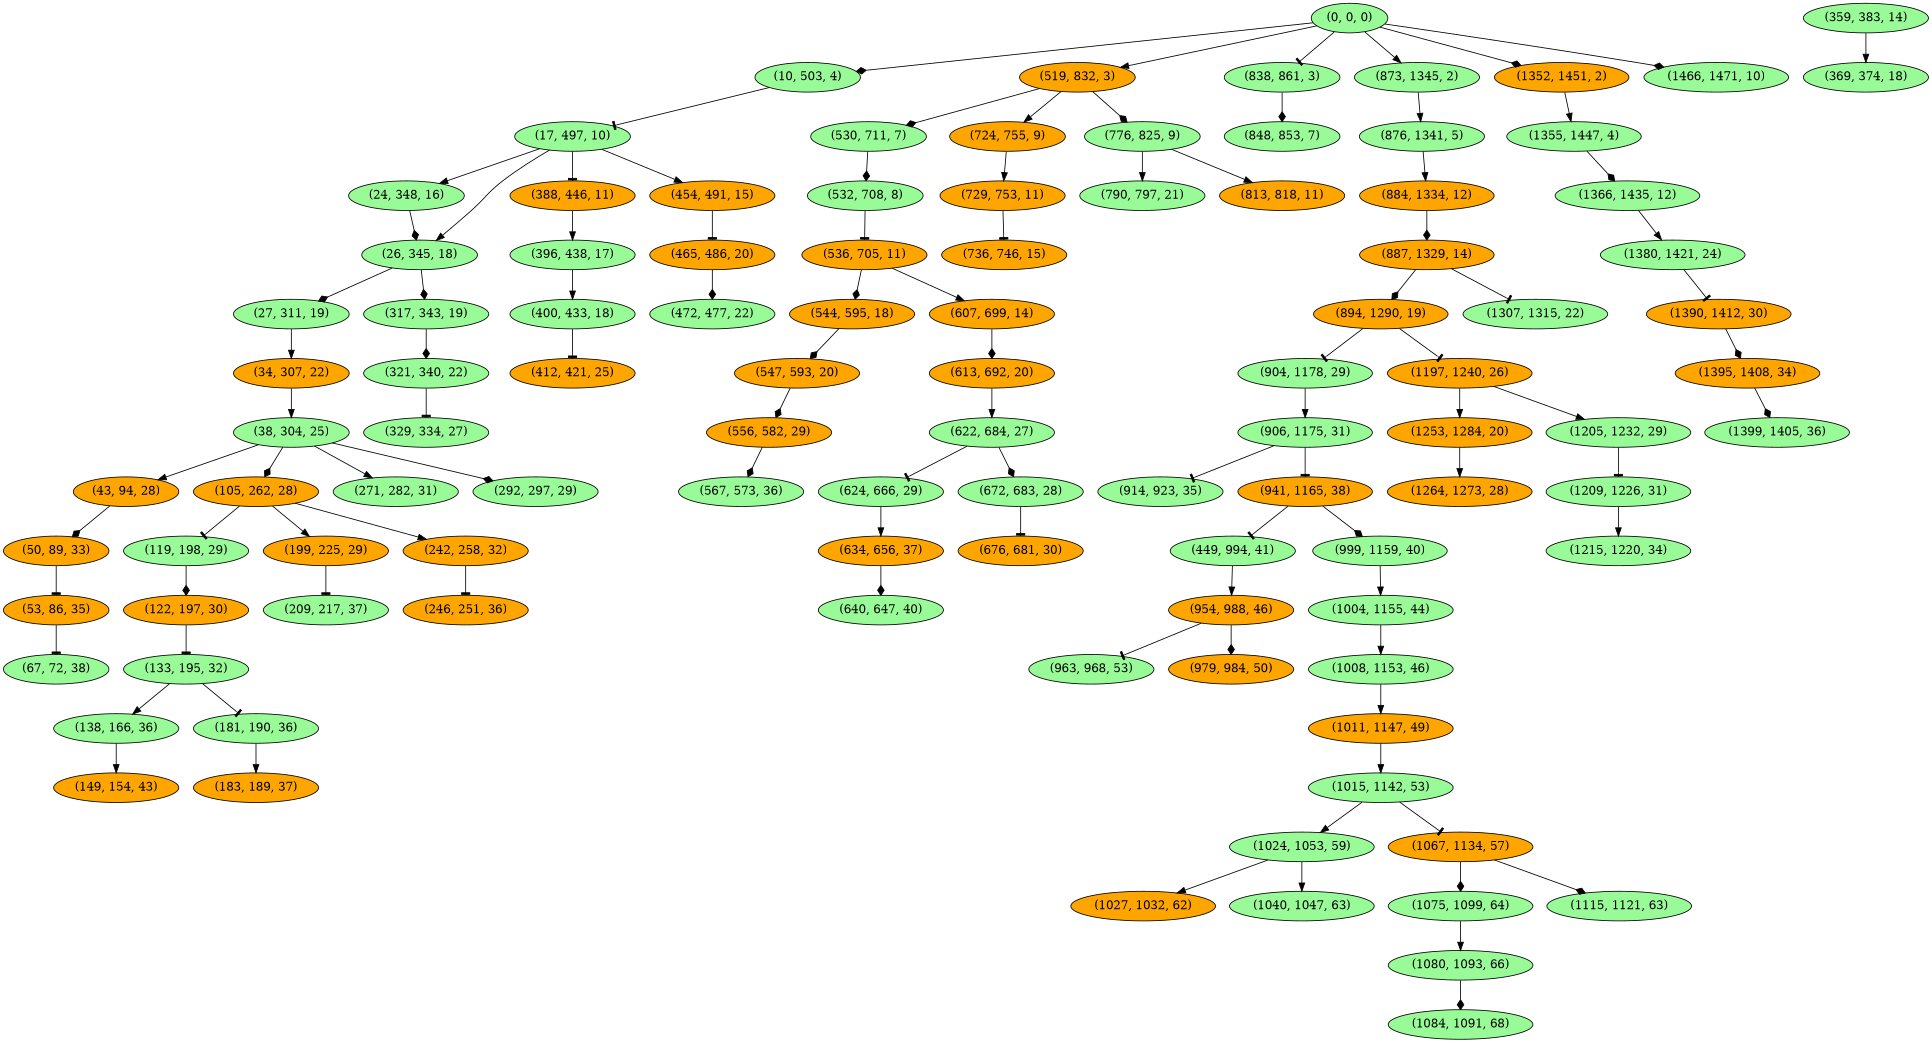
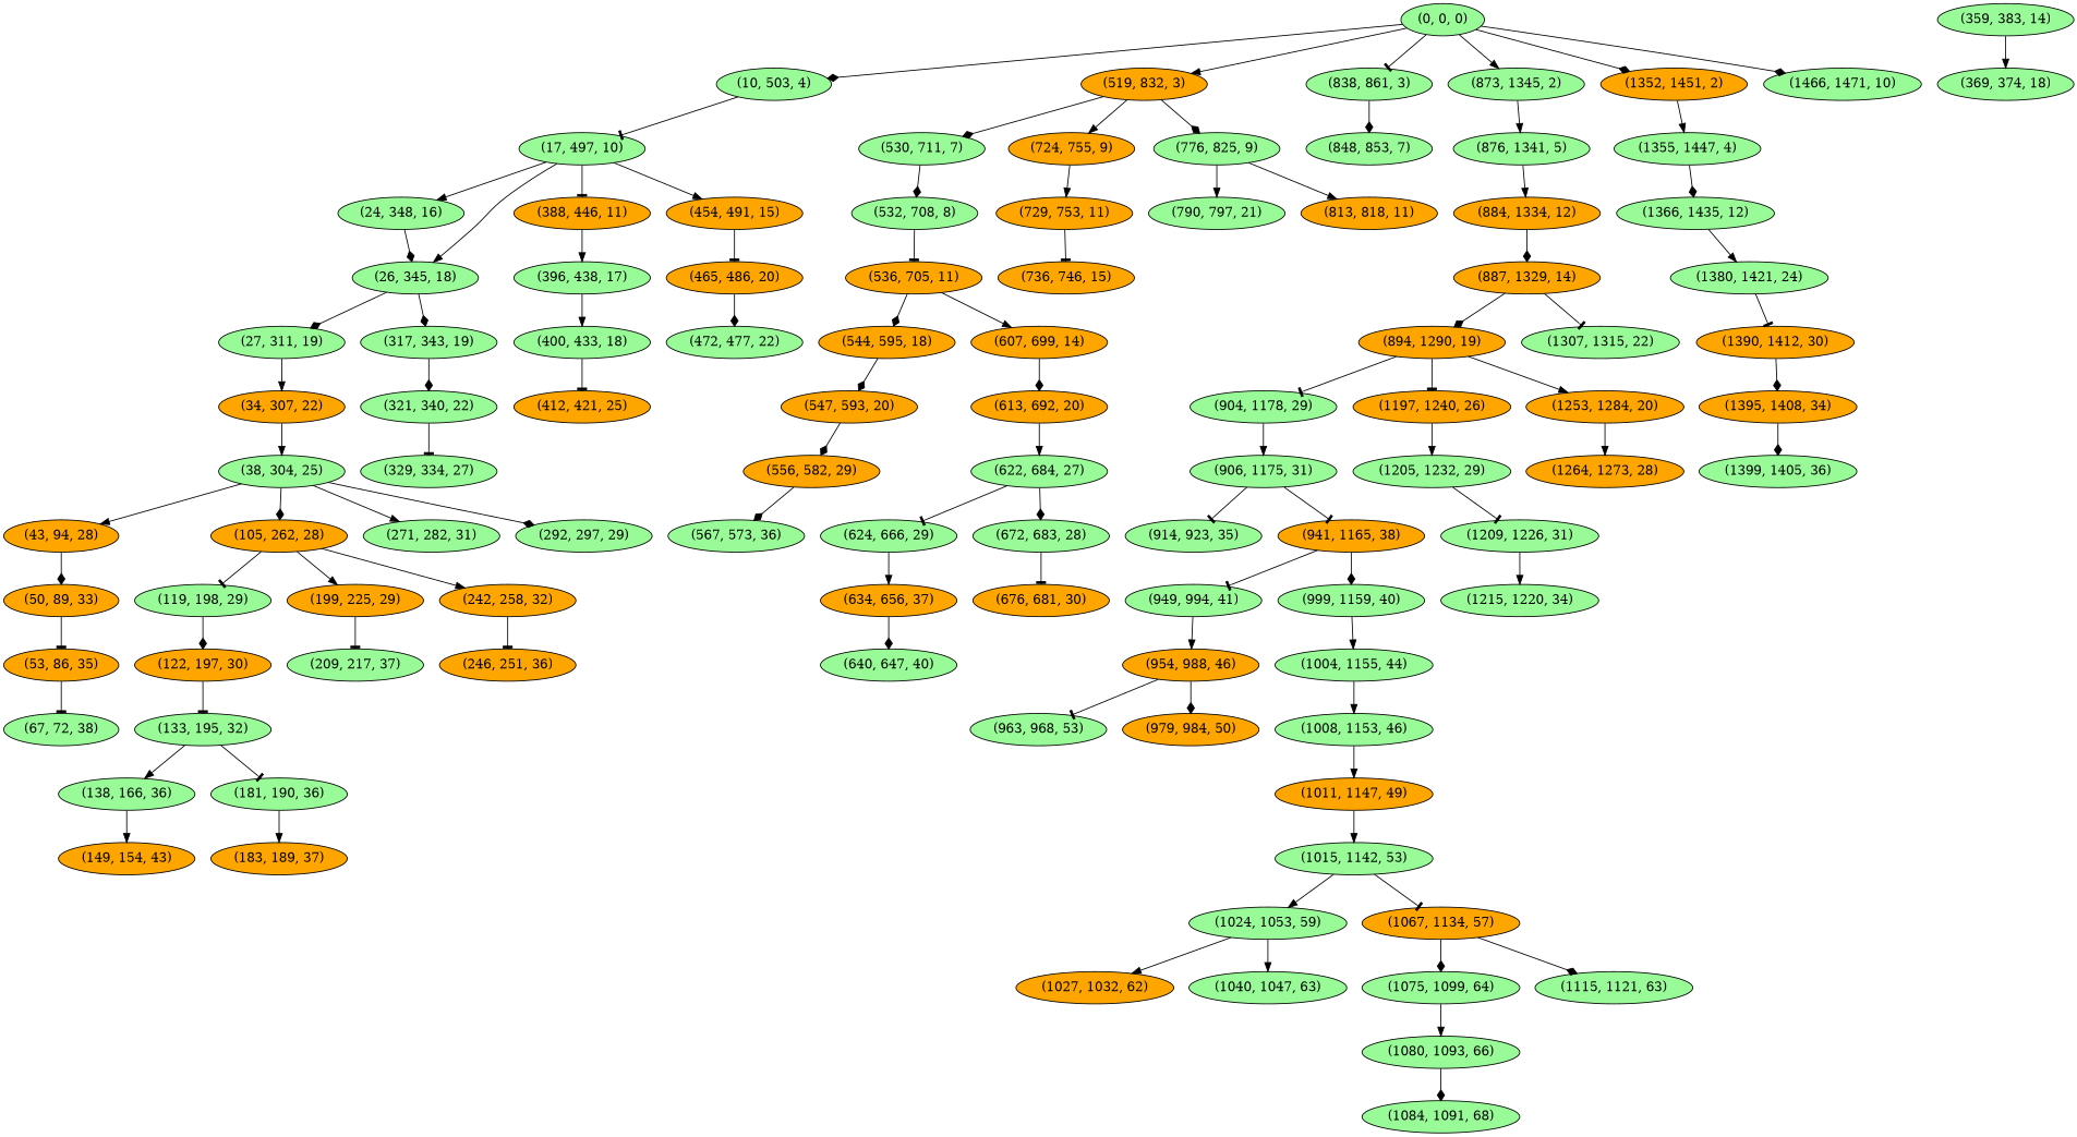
  digraph {
    node [fillcolor=palegreen style=filled]
    edge [arrowhead=normal]
    "(0, 0, 0)"
    "(10, 503, 4)"
    "(519, 832, 3)" [fillcolor=orange]
    "(838, 861, 3)"
    "(873, 1345, 2)"
    "(1352, 1451, 2)" [fillcolor=orange]
    "(1466, 1471, 10)"
    "(17, 497, 10)"
    "(530, 711, 7)"
    "(724, 755, 9)" [fillcolor=orange]
    "(776, 825, 9)"
    "(848, 853, 7)"
    "(876, 1341, 5)"
    "(1355, 1447, 4)"
    "(24, 348, 16)"
    "(388, 446, 11)" [fillcolor=orange]
    "(454, 491, 15)" [fillcolor=orange]
    "(26, 345, 18)"
    "(359, 383, 14)"
    "(369, 374, 18)"
    "(396, 438, 17)"
    "(465, 486, 20)" [fillcolor=orange]
    "(27, 311, 19)"
    "(317, 343, 19)"
    "(34, 307, 22)" [fillcolor=orange]
    "(321, 340, 22)"
    "(38, 304, 25)"
    "(43, 94, 28)" [fillcolor=orange]
    "(105, 262, 28)" [fillcolor=orange]
    "(271, 282, 31)"
    "(292, 297, 29)"
    "(50, 89, 33)" [fillcolor=orange]
    "(119, 198, 29)"
    "(199, 225, 29)" [fillcolor=orange]
    "(242, 258, 32)" [fillcolor=orange]
    "(53, 86, 35)" [fillcolor=orange]
    "(67, 72, 38)"
    "(122, 197, 30)" [fillcolor=orange]
    "(209, 217, 37)"
    "(246, 251, 36)" [fillcolor=orange]
    "(133, 195, 32)"
    "(138, 166, 36)"
    "(181, 190, 36)"
    "(149, 154, 43)" [fillcolor=orange]
    "(183, 189, 37)" [fillcolor=orange]
    "(329, 334, 27)"
    "(400, 433, 18)"
    "(412, 421, 25)" [fillcolor=orange]
    "(472, 477, 22)"
    "(532, 708, 8)"
    "(729, 753, 11)" [fillcolor=orange]
    "(790, 797, 21)"
    "(813, 818, 11)" [fillcolor=orange]
    "(536, 705, 11)" [fillcolor=orange]
    "(544, 595, 18)" [fillcolor=orange]
    "(607, 699, 14)" [fillcolor=orange]
    "(547, 593, 20)" [fillcolor=orange]
    "(613, 692, 20)" [fillcolor=orange]
    "(556, 582, 29)" [fillcolor=orange]
    "(567, 573, 36)"
    "(622, 684, 27)"
    "(624, 666, 29)"
    "(672, 683, 28)"
    "(634, 656, 37)" [fillcolor=orange]
    "(676, 681, 30)" [fillcolor=orange]
    "(640, 647, 40)"
    "(736, 746, 15)" [fillcolor=orange]
    "(884, 1334, 12)" [fillcolor=orange]
    "(887, 1329, 14)" [fillcolor=orange]
    "(894, 1290, 19)" [fillcolor=orange]
    "(1307, 1315, 22)"
    "(904, 1178, 29)"
    "(1197, 1240, 26)" [fillcolor=orange]
    "(1253, 1284, 20)" [fillcolor=orange]
    "(906, 1175, 31)"
    "(1205, 1232, 29)"
    "(1264, 1273, 28)" [fillcolor=orange]
    "(914, 923, 35)"
    "(941, 1165, 38)" [fillcolor=orange]
-   "(949, 994, 41)" [label="(449, 994, 41)"]
+   "(949, 994, 41)"
    "(999, 1159, 40)"
    "(954, 988, 46)" [fillcolor=orange]
    "(1004, 1155, 44)"
    "(963, 968, 53)"
    "(979, 984, 50)" [fillcolor=orange]
    "(1008, 1153, 46)"
    "(1011, 1147, 49)" [fillcolor=orange]
    "(1015, 1142, 53)"
    "(1024, 1053, 59)"
    "(1067, 1134, 57)" [fillcolor=orange]
    "(1027, 1032, 62)" [fillcolor=orange]
    "(1040, 1047, 63)"
    "(1075, 1099, 64)"
    n94 [label="(1115, 1121, 63)"]
    "(1080, 1093, 66)"
    "(1084, 1091, 68)"
    "(1209, 1226, 31)"
    "(1215, 1220, 34)"
    "(1366, 1435, 12)"
    "(1380, 1421, 24)"
    "(1390, 1412, 30)" [fillcolor=orange]
    "(1395, 1408, 34)" [fillcolor=orange]
    "(1399, 1405, 36)"
    "(0, 0, 0)" -> "(10, 503, 4)" [arrowhead=diamond]
    "(0, 0, 0)" -> "(519, 832, 3)"
    "(0, 0, 0)" -> "(838, 861, 3)" [arrowhead=tee]
    "(0, 0, 0)" -> "(873, 1345, 2)"
    "(0, 0, 0)" -> "(1352, 1451, 2)" [arrowhead=diamond]
    "(0, 0, 0)" -> "(1466, 1471, 10)" [arrowhead=diamond]
    "(10, 503, 4)" -> "(17, 497, 10)" [arrowhead=tee]
    "(519, 832, 3)" -> "(530, 711, 7)" [arrowhead=diamond]
    "(519, 832, 3)" -> "(724, 755, 9)"
    "(519, 832, 3)" -> "(776, 825, 9)" [arrowhead=diamond]
    "(838, 861, 3)" -> "(848, 853, 7)" [arrowhead=diamond]
    "(873, 1345, 2)" -> "(876, 1341, 5)"
    "(1352, 1451, 2)" -> "(1355, 1447, 4)"
    "(17, 497, 10)" -> "(24, 348, 16)"
    "(17, 497, 10)" -> "(388, 446, 11)" [arrowhead=tee]
    "(17, 497, 10)" -> "(454, 491, 15)"
    "(17, 497, 10)" -> "(26, 345, 18)"
    "(530, 711, 7)" -> "(532, 708, 8)" [arrowhead=diamond]
    "(724, 755, 9)" -> "(729, 753, 11)"
    "(776, 825, 9)" -> "(790, 797, 21)"
    "(776, 825, 9)" -> "(813, 818, 11)"
    "(876, 1341, 5)" -> "(884, 1334, 12)"
    "(1355, 1447, 4)" -> "(1366, 1435, 12)" [arrowhead=diamond]
    "(24, 348, 16)" -> "(26, 345, 18)" [arrowhead=diamond]
    "(388, 446, 11)" -> "(396, 438, 17)"
    "(454, 491, 15)" -> "(465, 486, 20)" [arrowhead=tee]
    "(26, 345, 18)" -> "(27, 311, 19)" [arrowhead=diamond]
    "(26, 345, 18)" -> "(317, 343, 19)" [arrowhead=diamond]
    "(359, 383, 14)" -> "(369, 374, 18)"
    "(396, 438, 17)" -> "(400, 433, 18)"
    "(465, 486, 20)" -> "(472, 477, 22)" [arrowhead=diamond]
    "(27, 311, 19)" -> "(34, 307, 22)"
    "(317, 343, 19)" -> "(321, 340, 22)" [arrowhead=diamond]
    "(34, 307, 22)" -> "(38, 304, 25)"
    "(321, 340, 22)" -> "(329, 334, 27)" [arrowhead=tee]
    "(38, 304, 25)" -> "(43, 94, 28)"
    "(38, 304, 25)" -> "(105, 262, 28)" [arrowhead=diamond]
    "(38, 304, 25)" -> "(271, 282, 31)"
    "(38, 304, 25)" -> "(292, 297, 29)" [arrowhead=diamond]
    "(43, 94, 28)" -> "(50, 89, 33)" [arrowhead=diamond]
    "(105, 262, 28)" -> "(119, 198, 29)" [arrowhead=tee]
    "(105, 262, 28)" -> "(199, 225, 29)"
    "(105, 262, 28)" -> "(242, 258, 32)"
    "(50, 89, 33)" -> "(53, 86, 35)" [arrowhead=tee]
    "(119, 198, 29)" -> "(122, 197, 30)" [arrowhead=diamond]
    "(199, 225, 29)" -> "(209, 217, 37)" [arrowhead=tee]
    "(242, 258, 32)" -> "(246, 251, 36)" [arrowhead=tee]
    "(53, 86, 35)" -> "(67, 72, 38)" [arrowhead=tee]
    "(122, 197, 30)" -> "(133, 195, 32)" [arrowhead=tee]
    "(133, 195, 32)" -> "(138, 166, 36)"
    "(133, 195, 32)" -> "(181, 190, 36)" [arrowhead=tee]
    "(138, 166, 36)" -> "(149, 154, 43)"
    "(181, 190, 36)" -> "(183, 189, 37)"
    "(400, 433, 18)" -> "(412, 421, 25)" [arrowhead=tee]
    "(532, 708, 8)" -> "(536, 705, 11)" [arrowhead=tee]
    "(729, 753, 11)" -> "(736, 746, 15)" [arrowhead=tee]
    "(536, 705, 11)" -> "(544, 595, 18)" [arrowhead=diamond]
    "(536, 705, 11)" -> "(607, 699, 14)"
    "(544, 595, 18)" -> "(547, 593, 20)" [arrowhead=diamond]
    "(607, 699, 14)" -> "(613, 692, 20)" [arrowhead=diamond]
    "(547, 593, 20)" -> "(556, 582, 29)" [arrowhead=diamond]
    "(613, 692, 20)" -> "(622, 684, 27)"
    "(556, 582, 29)" -> "(567, 573, 36)" [arrowhead=diamond]
    "(622, 684, 27)" -> "(624, 666, 29)" [arrowhead=tee]
    "(622, 684, 27)" -> "(672, 683, 28)" [arrowhead=diamond]
    "(624, 666, 29)" -> "(634, 656, 37)"
    "(672, 683, 28)" -> "(676, 681, 30)" [arrowhead=tee]
    "(634, 656, 37)" -> "(640, 647, 40)" [arrowhead=diamond]
    "(884, 1334, 12)" -> "(887, 1329, 14)" [arrowhead=diamond]
    "(887, 1329, 14)" -> "(894, 1290, 19)" [arrowhead=diamond]
    "(887, 1329, 14)" -> "(1307, 1315, 22)" [arrowhead=tee]
    "(894, 1290, 19)" -> "(904, 1178, 29)" [arrowhead=tee]
    "(894, 1290, 19)" -> "(1197, 1240, 26)" [arrowhead=tee]
-   "(1197, 1240, 26)" -> "(1253, 1284, 20)"
+   "(894, 1290, 19)" -> "(1253, 1284, 20)"
    "(904, 1178, 29)" -> "(906, 1175, 31)"
    "(1197, 1240, 26)" -> "(1205, 1232, 29)"
    "(1253, 1284, 20)" -> "(1264, 1273, 28)"
    "(906, 1175, 31)" -> "(914, 923, 35)" [arrowhead=tee]
    "(906, 1175, 31)" -> "(941, 1165, 38)" [arrowhead=tee]
    "(1205, 1232, 29)" -> "(1209, 1226, 31)" [arrowhead=tee]
    "(941, 1165, 38)" -> "(949, 994, 41)" [arrowhead=tee]
    "(941, 1165, 38)" -> "(999, 1159, 40)" [arrowhead=diamond]
    "(949, 994, 41)" -> "(954, 988, 46)"
    "(999, 1159, 40)" -> "(1004, 1155, 44)"
    "(954, 988, 46)" -> "(963, 968, 53)" [arrowhead=tee]
    "(954, 988, 46)" -> "(979, 984, 50)" [arrowhead=diamond]
    "(1004, 1155, 44)" -> "(1008, 1153, 46)"
    "(1008, 1153, 46)" -> "(1011, 1147, 49)"
    "(1011, 1147, 49)" -> "(1015, 1142, 53)"
    "(1015, 1142, 53)" -> "(1024, 1053, 59)"
    "(1015, 1142, 53)" -> "(1067, 1134, 57)" [arrowhead=tee]
    "(1024, 1053, 59)" -> "(1027, 1032, 62)"
    "(1024, 1053, 59)" -> "(1040, 1047, 63)"
    "(1067, 1134, 57)" -> "(1075, 1099, 64)" [arrowhead=diamond]
    "(1067, 1134, 57)" -> n94 [arrowhead=diamond]
    "(1075, 1099, 64)" -> "(1080, 1093, 66)"
    "(1080, 1093, 66)" -> "(1084, 1091, 68)" [arrowhead=diamond]
    "(1209, 1226, 31)" -> "(1215, 1220, 34)"
    "(1366, 1435, 12)" -> "(1380, 1421, 24)"
    "(1380, 1421, 24)" -> "(1390, 1412, 30)" [arrowhead=tee]
    "(1390, 1412, 30)" -> "(1395, 1408, 34)" [arrowhead=diamond]
    "(1395, 1408, 34)" -> "(1399, 1405, 36)" [arrowhead=diamond]
  }
